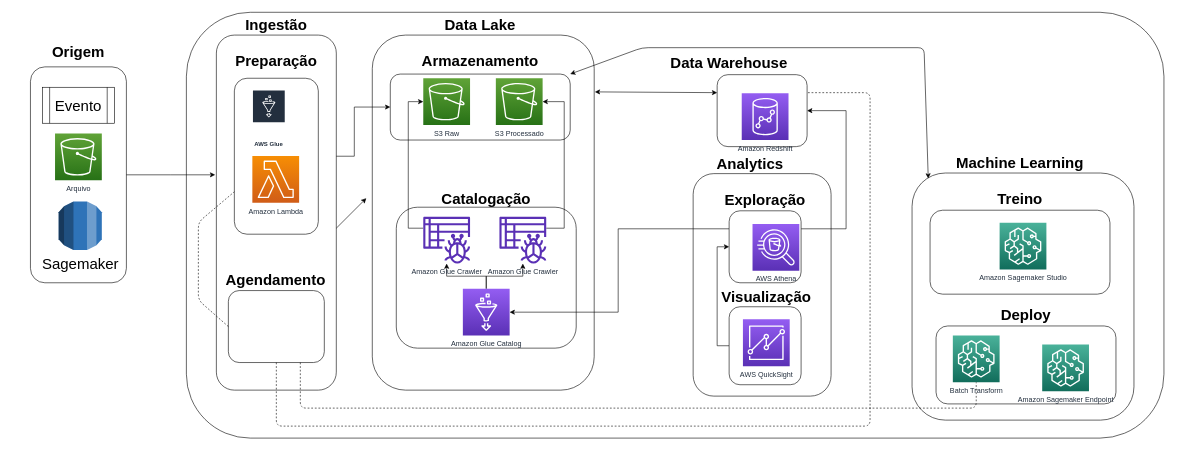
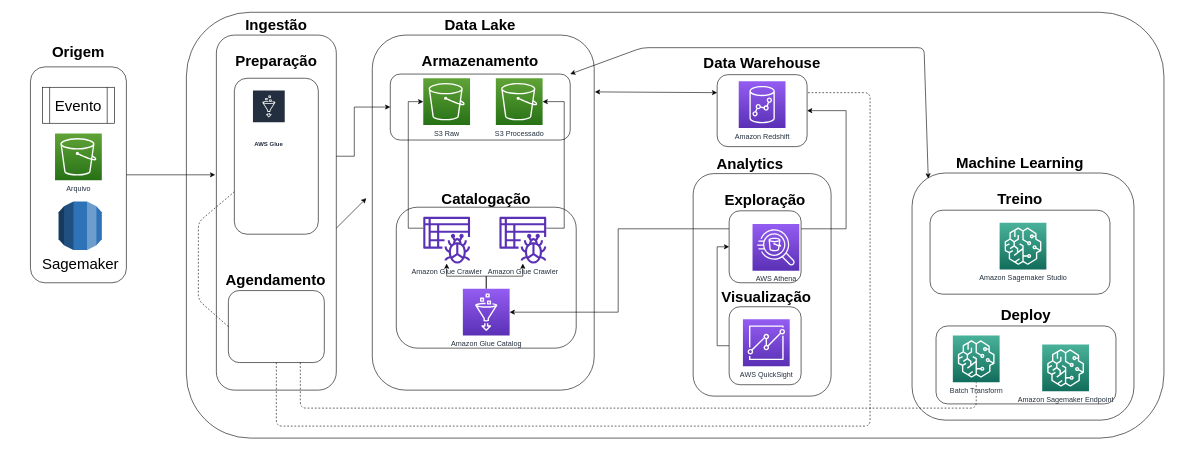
  <mxCell id="0" />
  <mxCell id="1" parent="0" />
  <mxCell id="2" value="" style="rounded=1;whiteSpace=wrap;html=1;fontSize=25;" vertex="1" parent="1"><mxGeometry x="50" y="111" width="160" height="360" as="geometry" /></mxCell>
  <mxCell id="3" value="" style="rounded=1;whiteSpace=wrap;html=1;fontSize=25;" vertex="1" parent="1"><mxGeometry x="310" y="20" width="1630" height="710" as="geometry" /></mxCell>
  <mxCell id="4" value="" style="rounded=1;whiteSpace=wrap;html=1;" vertex="1" parent="1"><mxGeometry x="620" y="58" width="370" height="592" as="geometry" /></mxCell>
  <mxCell id="5" value="" style="rounded=1;whiteSpace=wrap;html=1;fontSize=25;" vertex="1" parent="1"><mxGeometry x="650" y="123" width="300" height="110" as="geometry" /></mxCell>
  <mxCell id="6" value="S3 Raw" style="outlineConnect=0;fontColor=#232F3E;gradientColor=#60A337;gradientDirection=north;fillColor=#277116;strokeColor=#ffffff;dashed=0;verticalLabelPosition=bottom;verticalAlign=top;align=center;html=1;fontSize=12;fontStyle=0;aspect=fixed;shape=mxgraph.aws4.resourceIcon;resIcon=mxgraph.aws4.s3;" vertex="1" parent="1"><mxGeometry x="705" y="130" width="78" height="78" as="geometry" /></mxCell>
  <mxCell id="7" value="Data Lake" style="text;html=1;strokeColor=none;fillColor=none;align=center;verticalAlign=middle;whiteSpace=wrap;rounded=0;fontSize=25;fontStyle=1" vertex="1" parent="1"><mxGeometry x="690" y="30" width="220" height="20" as="geometry" /></mxCell>
  <mxCell id="8" value="Armazenamento" style="text;html=1;strokeColor=none;fillColor=none;align=center;verticalAlign=middle;whiteSpace=wrap;rounded=0;fontSize=25;fontStyle=1" vertex="1" parent="1"><mxGeometry x="690" y="90" width="220" height="20" as="geometry" /></mxCell>
  <mxCell id="9" value="" style="rounded=1;whiteSpace=wrap;html=1;fontSize=25;" vertex="1" parent="1"><mxGeometry x="660" y="345" width="300" height="235" as="geometry" /></mxCell>
  <mxCell id="10" value="Catalogação" style="text;html=1;strokeColor=none;fillColor=none;align=center;verticalAlign=middle;whiteSpace=wrap;rounded=0;fontSize=25;fontStyle=1" vertex="1" parent="1"><mxGeometry x="700" y="320" width="220" height="20" as="geometry" /></mxCell>
  <mxCell id="11" style="edgeStyle=orthogonalEdgeStyle;rounded=0;orthogonalLoop=1;jettySize=auto;html=1;fontSize=25;" edge="1" parent="1" source="13" target="15"><mxGeometry relative="1" as="geometry" /></mxCell>
  <mxCell id="12" style="edgeStyle=orthogonalEdgeStyle;rounded=0;orthogonalLoop=1;jettySize=auto;html=1;fontSize=25;" edge="1" parent="1" source="13" target="49"><mxGeometry relative="1" as="geometry" /></mxCell>
  <mxCell id="13" value="Amazon Glue Catalog" style="outlineConnect=0;fontColor=#232F3E;gradientColor=#945DF2;gradientDirection=north;fillColor=#5A30B5;strokeColor=#ffffff;dashed=0;verticalLabelPosition=bottom;verticalAlign=top;align=center;html=1;fontSize=12;fontStyle=0;aspect=fixed;shape=mxgraph.aws4.resourceIcon;resIcon=mxgraph.aws4.glue;" vertex="1" parent="1"><mxGeometry x="771" y="481" width="78" height="78" as="geometry" /></mxCell>
  <mxCell id="14" style="edgeStyle=orthogonalEdgeStyle;rounded=0;orthogonalLoop=1;jettySize=auto;html=1;fontSize=25;" edge="1" parent="1" source="15" target="6"><mxGeometry relative="1" as="geometry"><Array as="points"><mxPoint x="680" y="380" /><mxPoint x="680" y="169" /></Array></mxGeometry></mxCell>
  <mxCell id="15" value="Amazon Glue Crawler" style="outlineConnect=0;fontColor=#232F3E;gradientColor=none;fillColor=#5A30B5;strokeColor=none;dashed=0;verticalLabelPosition=bottom;verticalAlign=top;align=center;html=1;fontSize=12;fontStyle=0;aspect=fixed;pointerEvents=1;shape=mxgraph.aws4.glue_crawlers;" vertex="1" parent="1"><mxGeometry x="705" y="361" width="78" height="78" as="geometry" /></mxCell>
  <mxCell id="16" value="" style="rounded=1;whiteSpace=wrap;html=1;" vertex="1" parent="1"><mxGeometry x="1155" y="289" width="230" height="371" as="geometry" /></mxCell>
  <mxCell id="17" style="edgeStyle=orthogonalEdgeStyle;rounded=0;orthogonalLoop=1;jettySize=auto;html=1;exitX=0;exitY=0.25;exitDx=0;exitDy=0;fontSize=25;" edge="1" parent="1" source="19" target="13"><mxGeometry relative="1" as="geometry"><Array as="points"><mxPoint x="1030" y="381" /><mxPoint x="1030" y="520" /></Array></mxGeometry></mxCell>
  <mxCell id="18" style="edgeStyle=orthogonalEdgeStyle;rounded=0;orthogonalLoop=1;jettySize=auto;html=1;exitX=1;exitY=0.25;exitDx=0;exitDy=0;entryX=1;entryY=0.5;entryDx=0;entryDy=0;fontSize=25;" edge="1" parent="1" source="19" target="36"><mxGeometry relative="1" as="geometry"><Array as="points"><mxPoint x="1410" y="381" /><mxPoint x="1410" y="184" /></Array></mxGeometry></mxCell>
  <mxCell id="19" value="" style="rounded=1;whiteSpace=wrap;html=1;fontSize=25;" vertex="1" parent="1"><mxGeometry x="1215" y="351" width="120" height="120" as="geometry" /></mxCell>
  <mxCell id="20" value="Analytics" style="text;html=1;strokeColor=none;fillColor=none;align=center;verticalAlign=middle;whiteSpace=wrap;rounded=0;fontSize=25;fontStyle=1" vertex="1" parent="1"><mxGeometry x="1140" y="261" width="220" height="20" as="geometry" /></mxCell>
  <mxCell id="21" value="Exploração" style="text;html=1;strokeColor=none;fillColor=none;align=center;verticalAlign=middle;whiteSpace=wrap;rounded=0;fontSize=25;fontStyle=1" vertex="1" parent="1"><mxGeometry x="1165" y="321" width="220" height="20" as="geometry" /></mxCell>
  <mxCell id="22" style="edgeStyle=orthogonalEdgeStyle;rounded=0;orthogonalLoop=1;jettySize=auto;html=1;exitX=0;exitY=0.5;exitDx=0;exitDy=0;entryX=0;entryY=0.5;entryDx=0;entryDy=0;fontSize=25;" edge="1" parent="1" source="23" target="19"><mxGeometry relative="1" as="geometry" /></mxCell>
  <mxCell id="23" value="" style="rounded=1;whiteSpace=wrap;html=1;fontSize=25;" vertex="1" parent="1"><mxGeometry x="1215" y="511" width="120" height="130" as="geometry" /></mxCell>
  <mxCell id="24" value="Visualização" style="text;html=1;strokeColor=none;fillColor=none;align=center;verticalAlign=middle;whiteSpace=wrap;rounded=0;fontSize=25;fontStyle=1" vertex="1" parent="1"><mxGeometry x="1167" y="484" width="220" height="20" as="geometry" /></mxCell>
  <mxCell id="25" value="AWS Athena" style="outlineConnect=0;fontColor=#232F3E;gradientColor=#945DF2;gradientDirection=north;fillColor=#5A30B5;strokeColor=#ffffff;dashed=0;verticalLabelPosition=bottom;verticalAlign=top;align=center;html=1;fontSize=12;fontStyle=0;aspect=fixed;shape=mxgraph.aws4.resourceIcon;resIcon=mxgraph.aws4.athena;" vertex="1" parent="1"><mxGeometry x="1254" y="373" width="78" height="78" as="geometry" /></mxCell>
  <mxCell id="26" value="AWS QuickSight" style="outlineConnect=0;fontColor=#232F3E;gradientColor=#945DF2;gradientDirection=north;fillColor=#5A30B5;strokeColor=#ffffff;dashed=0;verticalLabelPosition=bottom;verticalAlign=top;align=center;html=1;fontSize=12;fontStyle=0;aspect=fixed;shape=mxgraph.aws4.resourceIcon;resIcon=mxgraph.aws4.quicksight;" vertex="1" parent="1"><mxGeometry x="1238" y="532" width="78" height="78" as="geometry" /></mxCell>
  <mxCell id="27" value="" style="rounded=1;whiteSpace=wrap;html=1;" vertex="1" parent="1"><mxGeometry x="1520" y="288" width="370" height="412" as="geometry" /></mxCell>
  <mxCell id="28" value="" style="rounded=1;whiteSpace=wrap;html=1;fontSize=25;" vertex="1" parent="1"><mxGeometry x="1550" y="350" width="300" height="140" as="geometry" /></mxCell>
  <mxCell id="29" value="Machine Learning" style="text;html=1;strokeColor=none;fillColor=none;align=center;verticalAlign=middle;whiteSpace=wrap;rounded=0;fontSize=25;fontStyle=1" vertex="1" parent="1"><mxGeometry x="1590" y="260" width="220" height="20" as="geometry" /></mxCell>
  <mxCell id="30" value="Treino" style="text;html=1;strokeColor=none;fillColor=none;align=center;verticalAlign=middle;whiteSpace=wrap;rounded=0;fontSize=25;fontStyle=1" vertex="1" parent="1"><mxGeometry x="1590" y="320" width="220" height="20" as="geometry" /></mxCell>
  <mxCell id="31" value="" style="rounded=1;whiteSpace=wrap;html=1;fontSize=25;" vertex="1" parent="1"><mxGeometry x="1560" y="543" width="300" height="130" as="geometry" /></mxCell>
  <mxCell id="32" value="Deploy" style="text;html=1;strokeColor=none;fillColor=none;align=center;verticalAlign=middle;whiteSpace=wrap;rounded=0;fontSize=25;fontStyle=1" vertex="1" parent="1"><mxGeometry x="1600" y="513" width="220" height="20" as="geometry" /></mxCell>
  <mxCell id="33" value="Amazon Sagemaker Studio" style="outlineConnect=0;fontColor=#232F3E;gradientColor=#4AB29A;gradientDirection=north;fillColor=#116D5B;strokeColor=#ffffff;dashed=0;verticalLabelPosition=bottom;verticalAlign=top;align=center;html=1;fontSize=12;fontStyle=0;aspect=fixed;shape=mxgraph.aws4.resourceIcon;resIcon=mxgraph.aws4.sagemaker;" vertex="1" parent="1"><mxGeometry x="1666" y="371" width="78" height="78" as="geometry" /></mxCell>
  <mxCell id="34" value="Amazon Sagemaker Endpoint" style="outlineConnect=0;fontColor=#232F3E;gradientColor=#4AB29A;gradientDirection=north;fillColor=#116D5B;strokeColor=#ffffff;dashed=0;verticalLabelPosition=bottom;verticalAlign=top;align=center;html=1;fontSize=12;fontStyle=0;aspect=fixed;shape=mxgraph.aws4.resourceIcon;resIcon=mxgraph.aws4.sagemaker;" vertex="1" parent="1"><mxGeometry x="1737" y="574" width="78" height="78" as="geometry" /></mxCell>
  <mxCell id="35" value="Batch Transform" style="outlineConnect=0;fontColor=#232F3E;gradientColor=#4AB29A;gradientDirection=north;fillColor=#116D5B;strokeColor=#ffffff;dashed=0;verticalLabelPosition=bottom;verticalAlign=top;align=center;html=1;fontSize=12;fontStyle=0;aspect=fixed;shape=mxgraph.aws4.resourceIcon;resIcon=mxgraph.aws4.sagemaker;" vertex="1" parent="1"><mxGeometry x="1588" y="559" width="78" height="78" as="geometry" /></mxCell>
  <mxCell id="36" value="" style="rounded=1;whiteSpace=wrap;html=1;" vertex="1" parent="1"><mxGeometry x="1195" y="124" width="150" height="120" as="geometry" /></mxCell>
- <mxCell id="37" value="Data Warehouse" style="text;html=1;strokeColor=none;fillColor=none;align=center;verticalAlign=middle;whiteSpace=wrap;rounded=0;fontSize=25;fontStyle=1" vertex="1" parent="1"><mxGeometry x="1105" y="94" width="220" height="20" as="geometry" /></mxCell>
- <mxCell id="38" value="Amazon Redshift" style="outlineConnect=0;fontColor=#232F3E;gradientColor=#945DF2;gradientDirection=north;fillColor=#5A30B5;strokeColor=#ffffff;dashed=0;verticalLabelPosition=bottom;verticalAlign=top;align=center;html=1;fontSize=12;fontStyle=0;aspect=fixed;shape=mxgraph.aws4.resourceIcon;resIcon=mxgraph.aws4.redshift;" vertex="1" parent="1"><mxGeometry x="1236" y="155" width="78" height="78" as="geometry" /></mxCell>
+ <mxCell id="37" value="Data Warehouse" style="text;html=1;strokeColor=none;fillColor=none;align=center;verticalAlign=middle;whiteSpace=wrap;rounded=0;fontSize=25;fontStyle=1" vertex="1" parent="1"><mxGeometry x="1160" y="94" width="220" height="20" as="geometry" /></mxCell>
+ <mxCell id="38" value="Amazon Redshift" style="outlineConnect=0;fontColor=#232F3E;gradientColor=#945DF2;gradientDirection=north;fillColor=#5A30B5;strokeColor=#ffffff;dashed=0;verticalLabelPosition=bottom;verticalAlign=top;align=center;html=1;fontSize=12;fontStyle=0;aspect=fixed;shape=mxgraph.aws4.resourceIcon;resIcon=mxgraph.aws4.redshift;" vertex="1" parent="1"><mxGeometry x="1231" y="135" width="78" height="78" as="geometry" /></mxCell>
  <mxCell id="39" style="edgeStyle=orthogonalEdgeStyle;rounded=0;orthogonalLoop=1;jettySize=auto;html=1;fontSize=25;" edge="1" parent="1" source="41" target="5"><mxGeometry relative="1" as="geometry" /></mxCell>
  <mxCell id="40" value="" style="rounded=1;whiteSpace=wrap;html=1;" vertex="1" parent="1"><mxGeometry x="360" y="58" width="200" height="592" as="geometry" /></mxCell>
  <mxCell id="41" value="" style="rounded=1;whiteSpace=wrap;html=1;fontSize=25;" vertex="1" parent="1"><mxGeometry x="390" y="130" width="140" height="260" as="geometry" /></mxCell>
  <mxCell id="42" value="Ingestão" style="text;html=1;strokeColor=none;fillColor=none;align=center;verticalAlign=middle;whiteSpace=wrap;rounded=0;fontSize=25;fontStyle=1" vertex="1" parent="1"><mxGeometry x="350" y="30" width="220" height="20" as="geometry" /></mxCell>
  <mxCell id="43" value="Preparação" style="text;html=1;strokeColor=none;fillColor=none;align=center;verticalAlign=middle;whiteSpace=wrap;rounded=0;fontSize=25;fontStyle=1" vertex="1" parent="1"><mxGeometry x="350" y="90" width="220" height="20" as="geometry" /></mxCell>
  <mxCell id="44" value="AWS Glue" style="outlineConnect=0;fontColor=#232F3E;gradientColor=none;strokeColor=#ffffff;fillColor=#232F3E;dashed=0;verticalLabelPosition=middle;verticalAlign=bottom;align=center;html=1;whiteSpace=wrap;fontSize=10;fontStyle=1;spacing=3;shape=mxgraph.aws4.productIcon;prIcon=mxgraph.aws4.glue;" vertex="1" parent="1"><mxGeometry x="420" y="149.5" width="55" height="100" as="geometry" /></mxCell>
- <mxCell id="45" value="Amazon Lambda" style="outlineConnect=0;fontColor=#232F3E;gradientColor=#F78E04;gradientDirection=north;fillColor=#D05C17;strokeColor=#ffffff;dashed=0;verticalLabelPosition=bottom;verticalAlign=top;align=center;html=1;fontSize=12;fontStyle=0;aspect=fixed;shape=mxgraph.aws4.resourceIcon;resIcon=mxgraph.aws4.lambda;" vertex="1" parent="1"><mxGeometry x="420" y="259.5" width="78" height="78" as="geometry" /></mxCell>
  <mxCell id="46" value="S3 Processado" style="outlineConnect=0;fontColor=#232F3E;gradientColor=#60A337;gradientDirection=north;fillColor=#277116;strokeColor=#ffffff;dashed=0;verticalLabelPosition=bottom;verticalAlign=top;align=center;html=1;fontSize=12;fontStyle=0;aspect=fixed;shape=mxgraph.aws4.resourceIcon;resIcon=mxgraph.aws4.s3;" vertex="1" parent="1"><mxGeometry x="826" y="130" width="78" height="78" as="geometry" /></mxCell>
  <mxCell id="47" value="" style="endArrow=classic;startArrow=classic;html=1;fontSize=25;entryX=0;entryY=0.25;entryDx=0;entryDy=0;exitX=1.003;exitY=0.16;exitDx=0;exitDy=0;exitPerimeter=0;" edge="1" parent="1" source="4" target="36"><mxGeometry width="50" height="50" relative="1" as="geometry"><mxPoint x="1020" y="250" as="sourcePoint" /><mxPoint x="1070" y="200" as="targetPoint" /></mxGeometry></mxCell>
  <mxCell id="48" style="edgeStyle=orthogonalEdgeStyle;rounded=0;orthogonalLoop=1;jettySize=auto;html=1;fontSize=25;" edge="1" parent="1" source="49" target="46"><mxGeometry relative="1" as="geometry"><Array as="points"><mxPoint x="940" y="380" /><mxPoint x="940" y="169" /></Array></mxGeometry></mxCell>
  <mxCell id="49" value="Amazon Glue Crawler" style="outlineConnect=0;fontColor=#232F3E;gradientColor=none;fillColor=#5A30B5;strokeColor=none;dashed=0;verticalLabelPosition=bottom;verticalAlign=top;align=center;html=1;fontSize=12;fontStyle=0;aspect=fixed;pointerEvents=1;shape=mxgraph.aws4.glue_crawlers;" vertex="1" parent="1"><mxGeometry x="832" y="361" width="78" height="78" as="geometry" /></mxCell>
  <mxCell id="50" value="" style="rounded=1;whiteSpace=wrap;html=1;fontSize=25;" vertex="1" parent="1"><mxGeometry x="380" y="484" width="160" height="120" as="geometry" /></mxCell>
  <mxCell id="51" value="Agendamento" style="text;html=1;strokeColor=none;fillColor=none;align=center;verticalAlign=middle;whiteSpace=wrap;rounded=0;fontSize=25;fontStyle=1" vertex="1" parent="1"><mxGeometry x="349" y="455" width="220" height="20" as="geometry" /></mxCell>
  <mxCell id="52" value="" style="endArrow=classic;startArrow=classic;html=1;fontSize=25;entryX=1;entryY=0;entryDx=0;entryDy=0;exitX=0.073;exitY=0.022;exitDx=0;exitDy=0;exitPerimeter=0;" edge="1" parent="1" source="27" target="5"><mxGeometry width="50" height="50" relative="1" as="geometry"><mxPoint x="1040" y="390" as="sourcePoint" /><mxPoint x="1090" y="340" as="targetPoint" /><Array as="points"><mxPoint x="1540" y="79" /><mxPoint x="1070" y="79" /></Array></mxGeometry></mxCell>
  <mxCell id="53" value="" style="endArrow=none;dashed=1;html=1;fontSize=25;exitX=0;exitY=0.5;exitDx=0;exitDy=0;" edge="1" parent="1" source="50" target="41"><mxGeometry width="50" height="50" relative="1" as="geometry"><mxPoint x="890" y="470" as="sourcePoint" /><mxPoint x="940" y="420" as="targetPoint" /><Array as="points"><mxPoint x="330" y="500" /><mxPoint x="330" y="370" /></Array></mxGeometry></mxCell>
  <mxCell id="54" value="" style="endArrow=none;dashed=1;html=1;fontSize=25;exitX=0.5;exitY=1;exitDx=0;exitDy=0;entryX=1;entryY=0.25;entryDx=0;entryDy=0;" edge="1" parent="1" source="50" target="36"><mxGeometry width="50" height="50" relative="1" as="geometry"><mxPoint x="610" y="710" as="sourcePoint" /><mxPoint x="660" y="660" as="targetPoint" /><Array as="points"><mxPoint x="460" y="710" /><mxPoint x="1450" y="710" /><mxPoint x="1450" y="154" /></Array></mxGeometry></mxCell>
  <mxCell id="55" value="" style="endArrow=none;dashed=1;html=1;fontSize=25;exitX=0.75;exitY=1;exitDx=0;exitDy=0;" edge="1" parent="1" source="50" target="35"><mxGeometry width="50" height="50" relative="1" as="geometry"><mxPoint x="1040" y="550" as="sourcePoint" /><mxPoint x="1090" y="500" as="targetPoint" /><Array as="points"><mxPoint x="500" y="680" /><mxPoint x="1627" y="680" /></Array></mxGeometry></mxCell>
  <mxCell id="56" value="Evento" style="shape=process;whiteSpace=wrap;html=1;backgroundOutline=1;fontSize=25;" vertex="1" parent="1"><mxGeometry x="70" y="145" width="120" height="60" as="geometry" /></mxCell>
  <mxCell id="57" value="Arquivo" style="outlineConnect=0;fontColor=#232F3E;gradientColor=#60A337;gradientDirection=north;fillColor=#277116;strokeColor=#ffffff;dashed=0;verticalLabelPosition=bottom;verticalAlign=top;align=center;html=1;fontSize=12;fontStyle=0;aspect=fixed;shape=mxgraph.aws4.resourceIcon;resIcon=mxgraph.aws4.s3;" vertex="1" parent="1"><mxGeometry x="91" y="222" width="78" height="78" as="geometry" /></mxCell>
  <mxCell id="58" value="Sagemaker" style="outlineConnect=0;dashed=0;verticalLabelPosition=bottom;verticalAlign=top;align=center;html=1;shape=mxgraph.aws3.rds;fillColor=#2E73B8;gradientColor=none;fontSize=25;" vertex="1" parent="1"><mxGeometry x="97" y="335.5" width="72" height="81" as="geometry" /></mxCell>
  <mxCell id="59" value="Origem" style="text;html=1;strokeColor=none;fillColor=none;align=center;verticalAlign=middle;whiteSpace=wrap;rounded=0;fontSize=25;fontStyle=1" vertex="1" parent="1"><mxGeometry x="20" y="75" width="220" height="20" as="geometry" /></mxCell>
  <mxCell id="60" value="" style="endArrow=classic;html=1;fontSize=25;" edge="1" parent="1"><mxGeometry width="50" height="50" relative="1" as="geometry"><mxPoint x="560" y="380" as="sourcePoint" /><mxPoint x="610" y="330" as="targetPoint" /></mxGeometry></mxCell>
  <mxCell id="61" style="edgeStyle=orthogonalEdgeStyle;rounded=0;orthogonalLoop=1;jettySize=auto;html=1;exitX=1;exitY=0.5;exitDx=0;exitDy=0;fontSize=25;" edge="1" parent="1" source="2"><mxGeometry relative="1" as="geometry"><mxPoint x="358" y="291" as="targetPoint" /></mxGeometry></mxCell>
